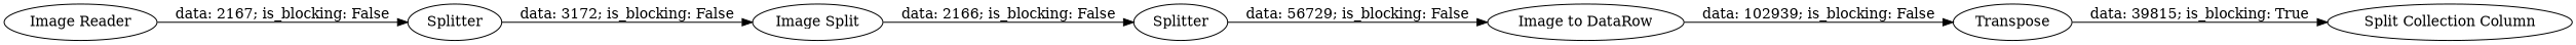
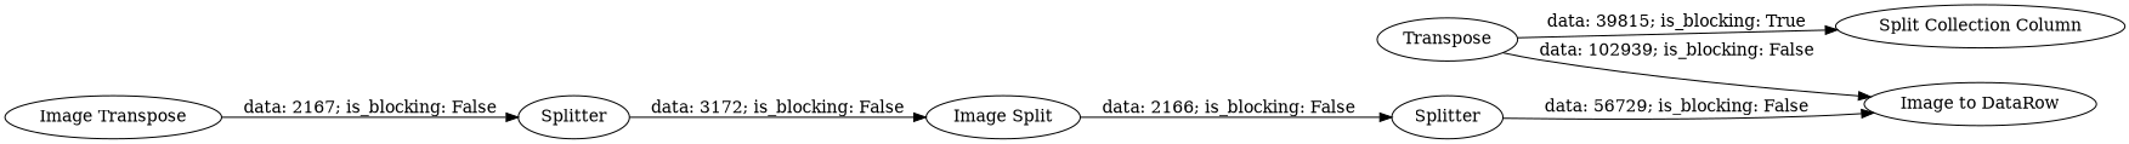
  digraph {
    rankdir=LR
    n1 [label=Transpose]
    n2 [label="Split Collection Column"]
    n3 [label=Splitter]
    n4 [label="Image Split"]
    n5 [label=Splitter]
    n6 [label="Image to DataRow"]
-   n7 [label="Image Reader"]
+   n7 [label="Image Transpose"]
    n1 -> n2 [label="data: 39815; is_blocking: True"]
    n3 -> n4 [label="data: 3172; is_blocking: False"]
    n4 -> n5 [label="data: 2166; is_blocking: False"]
    n5 -> n6 [label="data: 56729; is_blocking: False"]
-   n6 -> n1 [label="data: 102939; is_blocking: False"]
+   n1 -> n6 [label="data: 102939; is_blocking: False"]
    n7 -> n3 [label="data: 2167; is_blocking: False"]
  }
